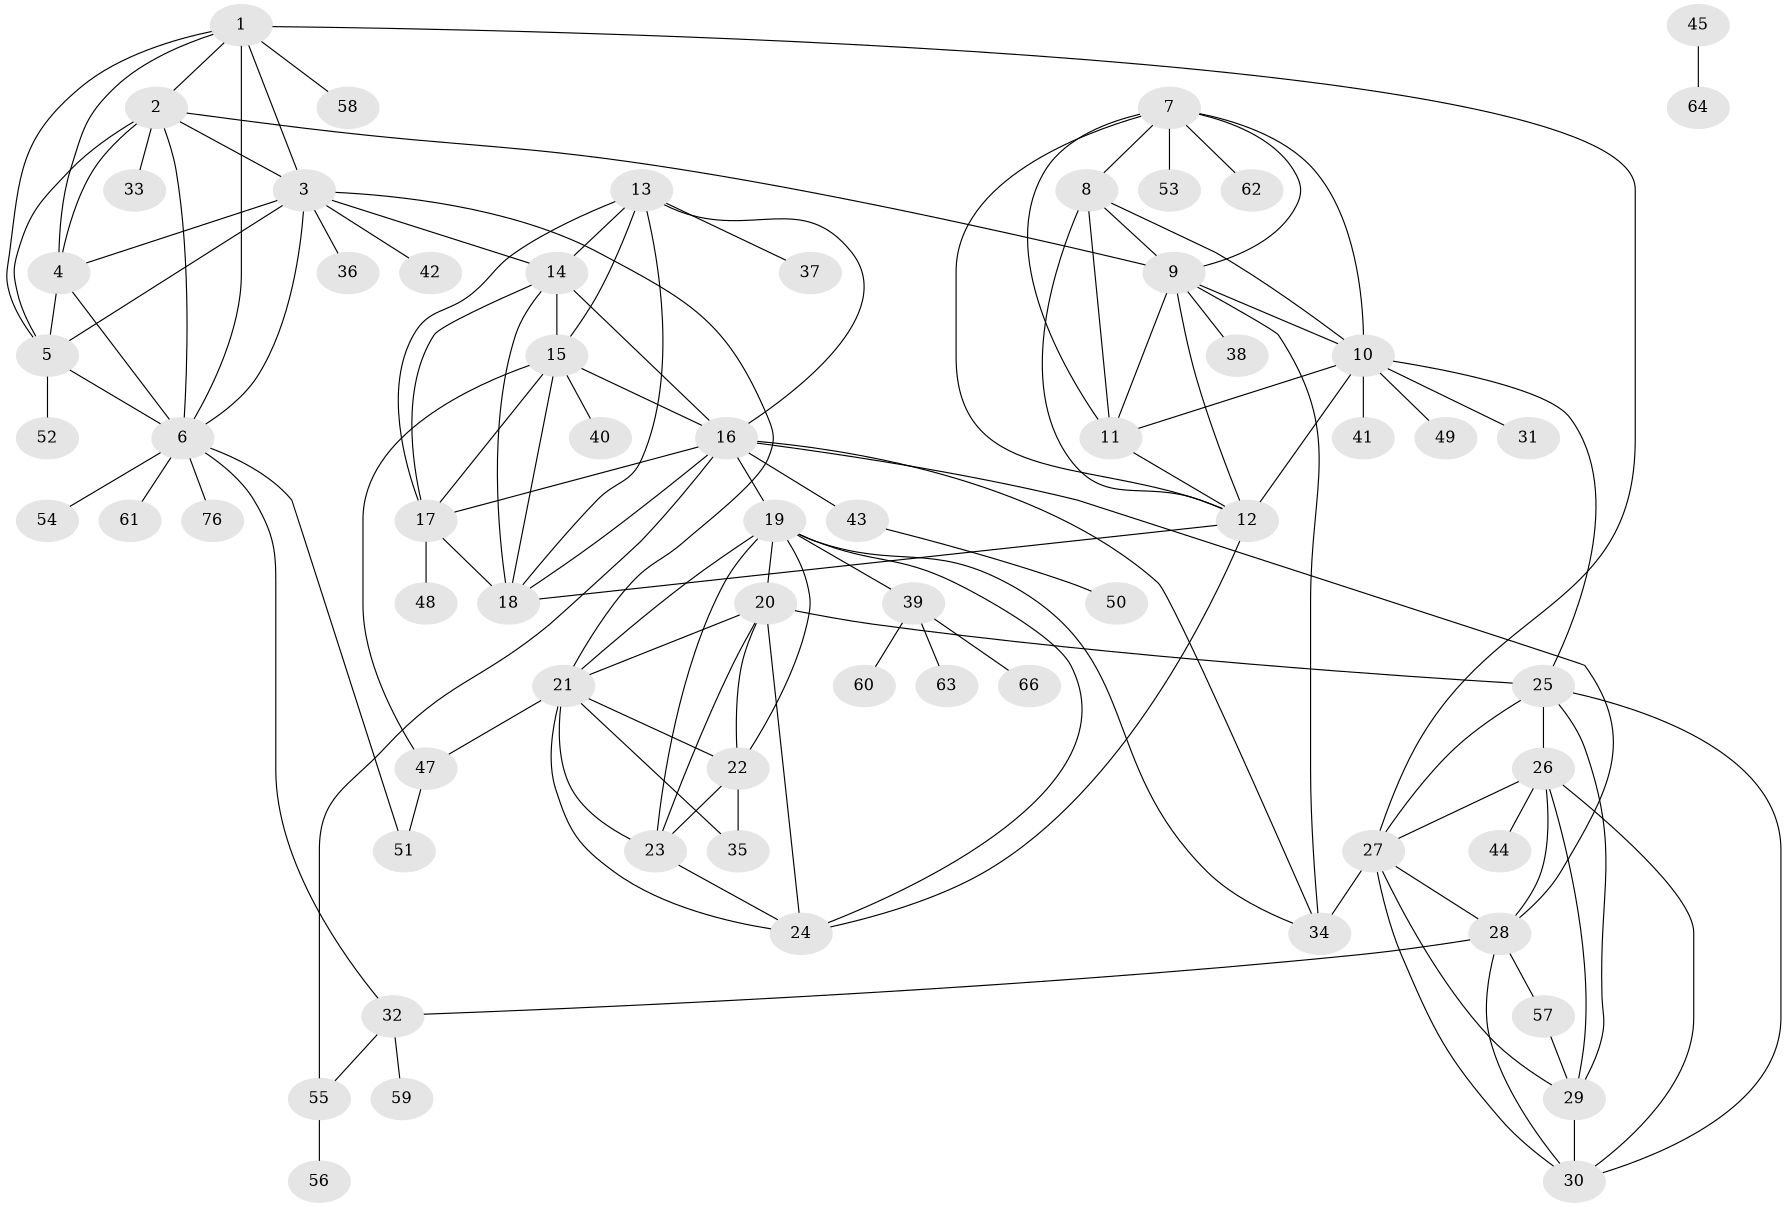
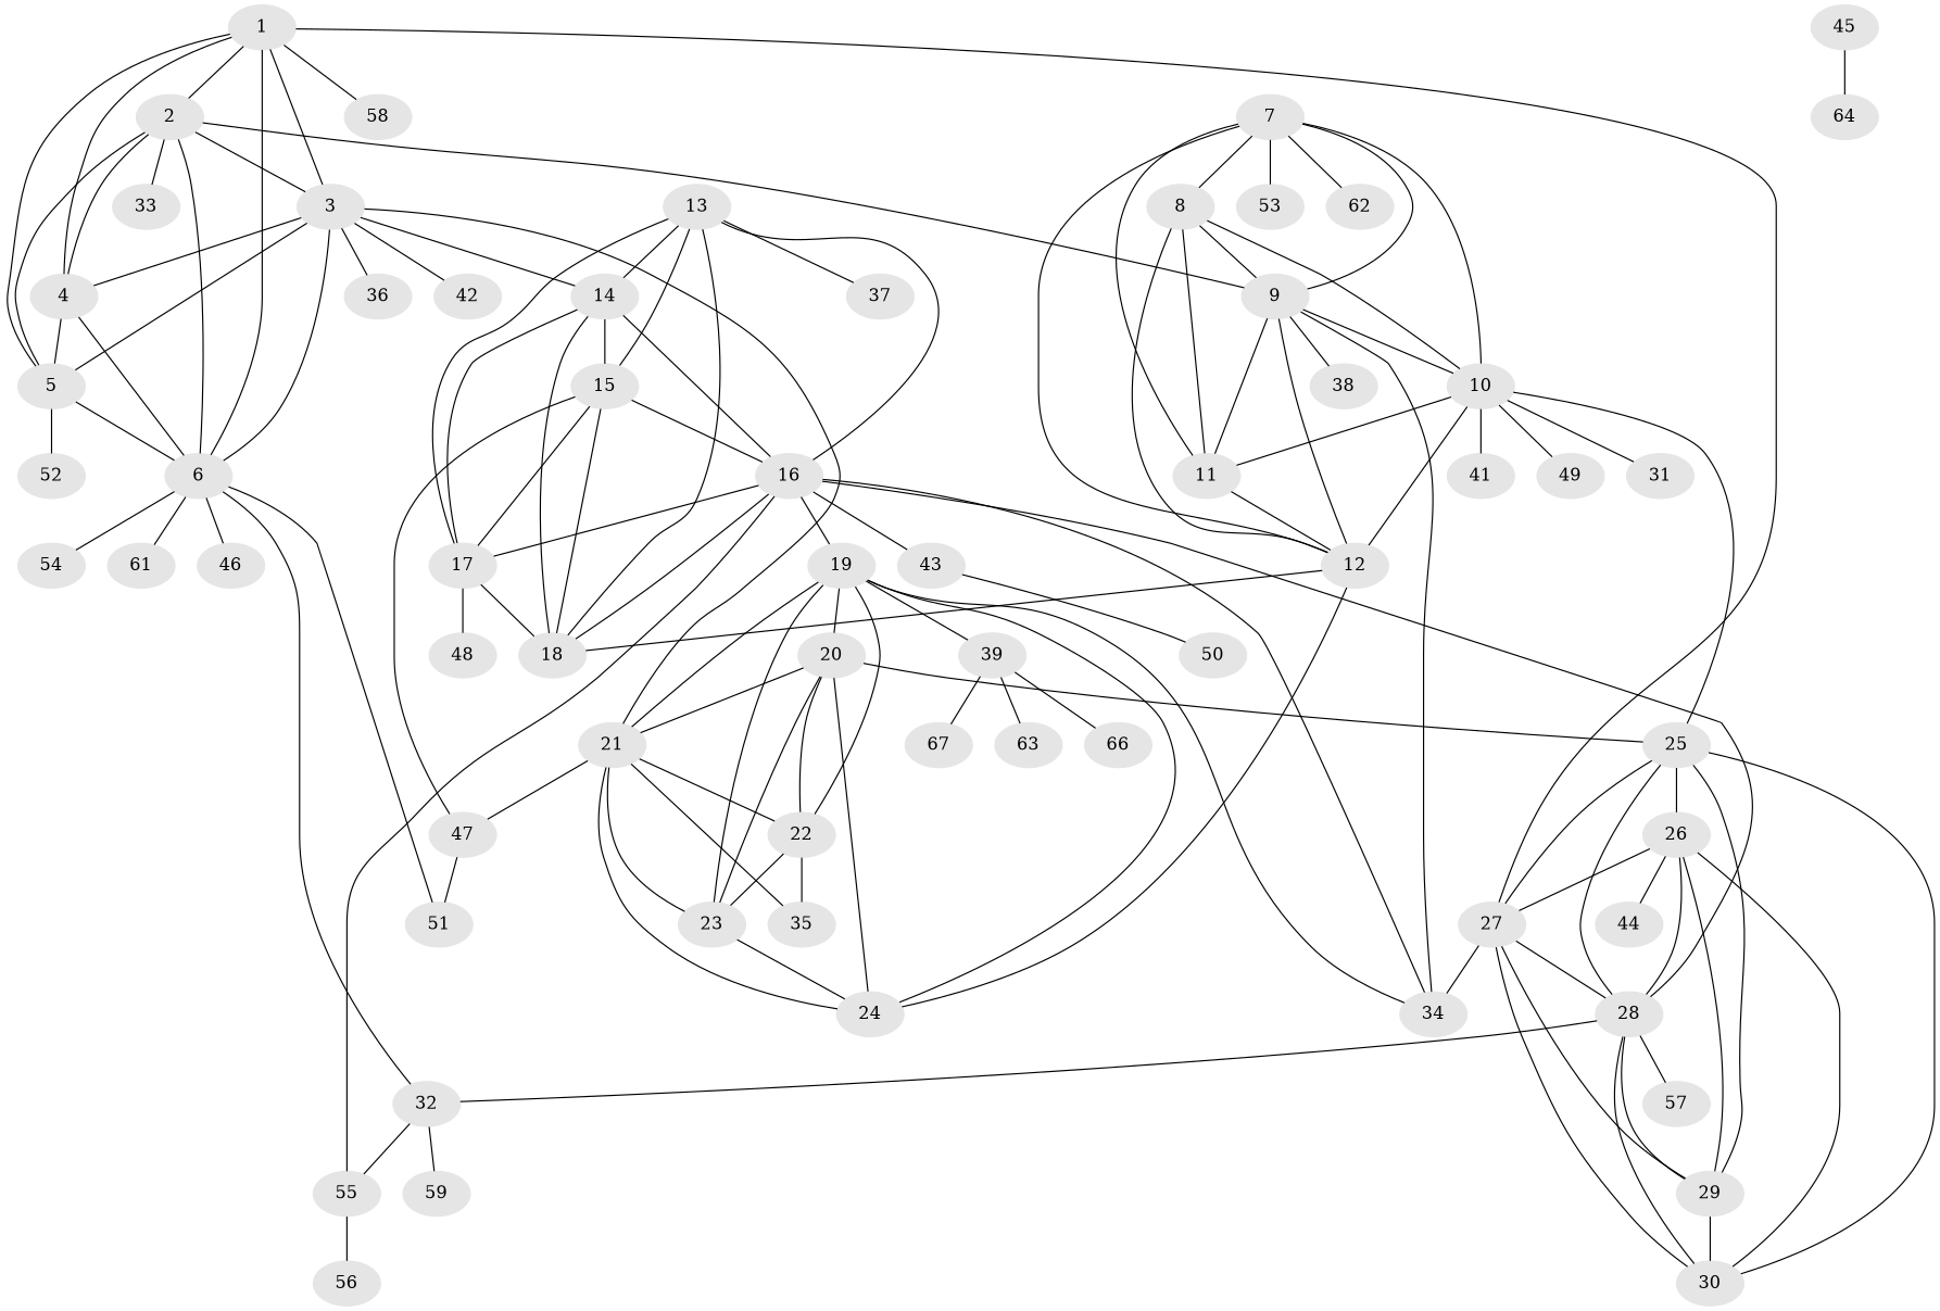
  graph {
    node [color=gray90 style=filled]
    edge [weight=1.0]
    1
    2
    3
    4
    5
    6
    27
    58
    9
    33
    14
    21
    36
    42
    52
    32
-   46 [label=76]
+   46
    51
    54
    61
    34
    28
    29
    30
    10
    11
    12
    38
    18
    15
    16
    17
    24
    47
    22
    23
    35
    55
    59
    7
    8
    53
    62
    25
    31
    41
    49
    26
    13
    37
-   40
    19
    43
    48
    20
    39
    57
    50
    56
-   60
+   60 [label=67]
    63
    n62 [label=66]
    44
    45
    64
    1 -- 2
    1 -- 3
    1 -- 4
    1 -- 5
    1 -- 6
    1 -- 27
    1 -- 58
    2 -- 3
    2 -- 4
    2 -- 5
    2 -- 6
    2 -- 9
    2 -- 33 [weight=2.0]
    3 -- 4
    3 -- 5
    3 -- 6
    3 -- 14
    3 -- 21
    3 -- 36
    3 -- 42
    4 -- 5 [weight=2.0]
    4 -- 6
    5 -- 6
    5 -- 52
    6 -- 32
    6 -- 46
    6 -- 51
    6 -- 54
    6 -- 61
    27 -- 34 [weight=8.0]
    27 -- 28
    27 -- 29
    27 -- 30
    9 -- 34
    9 -- 10
    9 -- 11
    9 -- 12
    9 -- 38
    14 -- 18
    14 -- 15
    14 -- 16
    14 -- 17
    21 -- 24
    21 -- 47
    21 -- 22
    21 -- 23
    21 -- 35
    32 -- 55
    32 -- 59
    28 -- 32
-   57 -- 29
+   28 -- 29
    28 -- 30
    28 -- 57
    29 -- 30
    10 -- 11
    10 -- 12
    10 -- 25
    10 -- 31
    10 -- 41 [weight=5.0]
    10 -- 49
    11 -- 12
    12 -- 18
    12 -- 24
    15 -- 18
    15 -- 16
    15 -- 17
    15 -- 47
-   15 -- 40 [weight=2.0]
    16 -- 34
    16 -- 28
    16 -- 18
    16 -- 17
    16 -- 55
    16 -- 19
    16 -- 43 [weight=2.0]
    17 -- 18
    17 -- 48 [weight=5.0]
    47 -- 51
    22 -- 23
    22 -- 35
    23 -- 24
    55 -- 56
    7 -- 9
    7 -- 10
    7 -- 11
    7 -- 12
    7 -- 8
    7 -- 53
    7 -- 62
    8 -- 9 [weight=2.0]
    8 -- 10
    8 -- 11
    8 -- 12
    25 -- 27
+   25 -- 28
    25 -- 29
    25 -- 30
    25 -- 26
    26 -- 27
    26 -- 28
    26 -- 29 [weight=2.0]
    26 -- 30
    26 -- 44
    13 -- 14
    13 -- 18
    13 -- 15
    13 -- 16
    13 -- 17
    13 -- 37
    19 -- 21
    19 -- 34
    19 -- 24
    19 -- 22
    19 -- 23
    19 -- 20
    19 -- 39
    43 -- 50
    20 -- 21
    20 -- 24
    20 -- 22
    20 -- 23
    20 -- 25
    39 -- 60
    39 -- 63
    39 -- n62
    45 -- 64
  }
